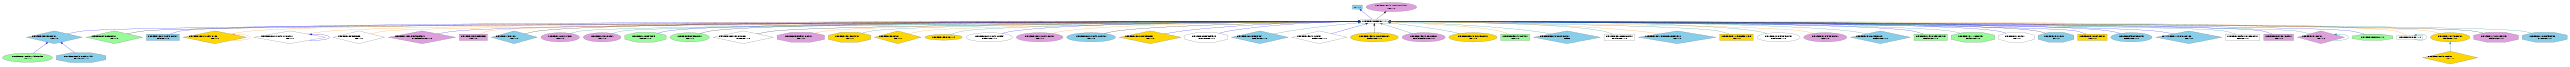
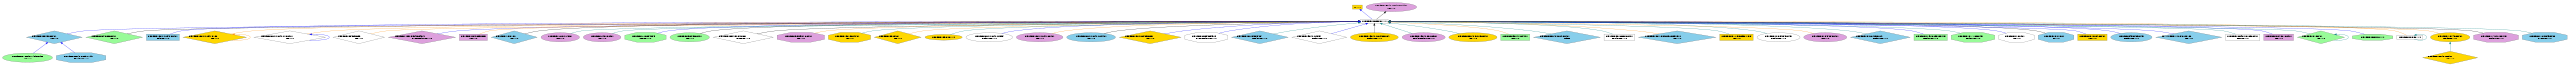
  digraph {
    rankdir=TB
    node [color=grey40 fillcolor=skyblue fontname=Helvetica fontsize=10 shape=diamond style=filled]
    edge [color=blue dir=back fontname=Helvetica fontsize=10 labelfontname=Helvetica labelfontsize=10 style=solid]
-   n1 [color=gray40 fontcolor=black height=0.2 label=toXML shape=box width=0.4]
+   n1 [color=gray40 fillcolor=gold fontcolor=black height=0.2 label=toXML shape=box width=0.4]
    n2 [fillcolor=white height=0.2 label="ore::data::Trade::toXML" shape=box width=0.4]
    n3 [height=0.2 label="ore::data::BarrierOption\l::toXML" width=0.4]
    n4 [fillcolor=palegreen height=0.2 label="ore::data::CliquetOption\l::toXML" width=0.4]
    n5 [height=0.2 label="ore::data::CommodityOption\lStrip::toXML" shape=box width=0.4]
    n6 [fillcolor=gold height=0.2 label="ore::data::CommoditySwap\l::toXML" width=0.4]
    n7 [fillcolor=white height=0.2 label="ore::data::CommoditySwaption\l::toXML" width=0.4]
    n8 [fillcolor=white height=0.2 label="ore::data::FailedTrade\l::toXML" width=0.4]
    n9 [fillcolor=plum height=0.2 label="ore::data::IndexCreditDefault\lSwapOption::toXML" width=0.4]
    n10 [fillcolor=plum height=0.2 label="ore::data::ScriptedTrade\l::toXML" shape=box width=0.4]
    n11 [height=0.2 label="ore::data::VarSwap\l::toXML" width=0.4]
    n12 [fillcolor=plum height=0.2 label="ore::data::Accumulator\l::toXML" shape=ellipse width=0.4]
    n13 [fillcolor=plum height=0.2 label="ore::data::AsianOption\l::toXML" shape=ellipse width=0.4]
    n14 [fillcolor=palegreen height=0.2 label="ore::data::Autocallable\l_01::toXML" shape=octagon width=0.4]
    n15 [fillcolor=palegreen height=0.2 label="ore::data::BasketOption\l::toXML" shape=ellipse width=0.4]
    n16 [fillcolor=white height=0.2 label="ore::data::BasketVariance\lSwap::toXML" width=0.4]
    n17 [fillcolor=plum height=0.2 label="ore::data::BestEntryOption\l::toXML" shape=octagon width=0.4]
    n18 [fillcolor=gold height=0.2 label="ore::data::BondPosition\l::toXML" shape=octagon width=0.4]
    n19 [fillcolor=gold height=0.2 label="ore::data::CapFloor\l::toXML" width=0.4]
    n20 [fillcolor=gold height=0.2 label="ore::data::CBO::toXML" shape=ellipse width=0.4]
    n21 [fillcolor=white height=0.2 label="ore::data::CommodityDigital\lOption::toXML" shape=ellipse width=0.4]
    n22 [fillcolor=plum height=0.2 label="ore::data::CommodityOption\l::toXML" shape=ellipse width=0.4]
    n23 [height=0.2 label="ore::data::CommodityPosition\l::toXML" shape=ellipse width=0.4]
    n24 [fillcolor=gold height=0.2 label="ore::data::CompositeTrade\l::toXML" width=0.4]
-   n25 [fillcolor=white height=0.2 label="ore::data::CreditDefault\lVarSwap::toXML" shape=octagon width=0.4]
+   n25 [fillcolor=white height=0.2 label="ore::data::CreditDefault\lSwapOption::toXML" shape=octagon width=0.4]
    n26 [height=0.2 label="ore::data::DoubleDigital\lOption::toXML" width=0.4]
    n27 [fillcolor=white height=0.2 label="ore::data::EquityDigital\lOption::toXML" width=0.4]
    n28 [fillcolor=gold height=0.2 label="ore::data::EquityDoubleTouch\lOption::toXML" shape=ellipse width=0.4]
    n29 [fillcolor=plum height=0.2 label="ore::data::EquityEuropean\lBarrierOption::toXML" shape=ellipse width=0.4]
    n30 [fillcolor=gold height=0.2 label="ore::data::EquityFutureOption\l::toXML" shape=ellipse width=0.4]
    n31 [fillcolor=palegreen height=0.2 label="ore::data::EquityPosition\l::toXML" shape=box width=0.4]
    n32 [height=0.2 label="ore::data::EquityTouchOption\l::data" width=0.4]
    n33 [fillcolor=white height=0.2 label="ore::data::EuropeanOption\lBarrier::toXML" shape=box width=0.4]
    n34 [height=0.2 label="ore::data::ForwardRateAgreement\l::toXML" width=0.4]
    n35 [fillcolor=gold height=0.2 label="ore::data::FxAverageForward\l::toXML" shape=box width=0.4]
    n36 [fillcolor=white height=0.2 label="ore::data::FxDigitalBarrier\lOption::toXML" shape=ellipse width=0.4]
    n37 [fillcolor=plum height=0.2 label="ore::data::FxDigitalOption\l::toXML" shape=ellipse width=0.4]
    n38 [height=0.2 label="ore::data::FxDoubleTouch\lOption::toXML" width=0.4]
    n39 [fillcolor=palegreen height=0.2 label="ore::data::FxEuropeanBarrier\lOption::toXML" shape=box width=0.4]
    n40 [fillcolor=palegreen height=0.2 label="ore::data::FxKIKOBarrier\lOption::toXML" shape=octagon width=0.4]
    n41 [fillcolor=white height=0.2 label="ore::data::FxOption\l::toXML" shape=octagon width=0.4]
    n42 [height=0.2 label="ore::data::FxSwap::\ltoXML" shape=octagon width=0.4]
    n43 [fillcolor=gold height=0.2 label="ore::data::FxTouchOption\l::toXML" shape=box width=0.4]
    n44 [height=0.2 label="ore::data::GenericBarrier\lOption::toXML" shape=ellipse width=0.4]
    n45 [height=0.2 label="toXML::data::KnockOutSwap\l::toXML" width=0.4]
    n46 [fillcolor=white height=0.2 label="ore::data::PerformanceOption\l_01::toXML" shape=box width=0.4]
    n47 [fillcolor=plum height=0.2 label="ore::data::RainbowOption\l::toXML" shape=box width=0.4]
-   n48 [fillcolor=plum height=0.2 label="ore::data::Swaption\l::toXML" width=0.4]
+   n48 [fillcolor=palegreen height=0.2 label="ore::data::Swaption\l::toXML" width=0.4]
    n49 [fillcolor=palegreen height=0.2 label="ore::data::TaRF::toXML" shape=octagon width=0.4]
    n50 [fillcolor=white height=0.2 label="ore::data::TRS::toXML" shape=box width=0.4]
    n51 [fillcolor=gold height=0.2 label="ore::data::VanillaOption\lTrade::toXML" shape=ellipse width=0.4]
    n52 [fillcolor=plum height=0.2 label="ore::data::WindowBarrier\lOption::toXML" shape=octagon width=0.4]
    n53 [height=0.2 label="ore::data::WorstOfBasket\lSwap::toXML" shape=octagon width=0.4]
    n54 [fillcolor=palegreen height=0.2 label="ore::data::FxOptionWithBarrier\l::toXML" shape=ellipse width=0.4]
    n55 [height=0.2 label="ore::data::EquityOptionWith\lBarrier::toXML" shape=octagon width=0.4]
    n56 [fillcolor=plum height=0.2 label="ore::data::EquityOptionPosition\l::toXML" shape=ellipse width=0.4]
    n57 [fillcolor=gold height=0.2 label="ore::data::EquityOption\l::toXML" width=0.4]
    n1 -> n2
    n2 -> n3
    n2 -> n4 [color=black]
    n2 -> n5
    n2 -> n6 [color=darkorange]
    n2 -> n7 [color=darkorange]
    n2 -> n8 [color=darkorange]
    n2 -> n9
    n2 -> n10 [color=darkorange]
    n2 -> n11 [color=black]
    n2 -> n12 [color=teal]
    n2 -> n13 [color=teal]
    n2 -> n14
    n2 -> n15 [color=black]
    n2 -> n16 [color=black]
    n2 -> n17 [color=darkorange]
    n2 -> n18 [color=teal]
    n2 -> n19 [color=darkorange]
    n2 -> n20 [color=teal]
    n2 -> n21
    n2 -> n22 [color=darkorange]
    n2 -> n23 [color=black]
    n2 -> n24
    n2 -> n25
    n2 -> n26 [color=teal]
    n2 -> n27
    n2 -> n28 [color=black]
    n2 -> n29 [color=teal]
    n2 -> n30 [color=teal]
    n2 -> n31 [color=darkorange]
    n2 -> n32 [color=teal]
    n2 -> n33 [color=teal]
    n2 -> n34 [color=darkorange]
    n2 -> n35 [color=teal]
    n2 -> n36 [color=teal]
    n2 -> n37 [color=darkorange]
    n2 -> n38 [color=teal]
    n2 -> n39
    n2 -> n40 [color=teal]
    n2 -> n41
    n2 -> n42 [color=black]
    n2 -> n43
    n2 -> n44
    n2 -> n45
    n2 -> n46 [color=teal]
    n2 -> n47
    n2 -> n48 [color=teal]
    n2 -> n49
    n2 -> n50 [color=darkorange]
    n2 -> n51 [color=darkorange]
    n2 -> n52 [color=black]
    n2 -> n53 [color=teal]
    n3 -> n54
    n3 -> n55
    n6 -> n6 [color=darkorange]
    n7 -> n7
    n48 -> n48 [color=teal]
    n50 -> n50 [color=teal]
    n51 -> n57 [color=teal]
    n56 -> n2 [color=black]
  }
